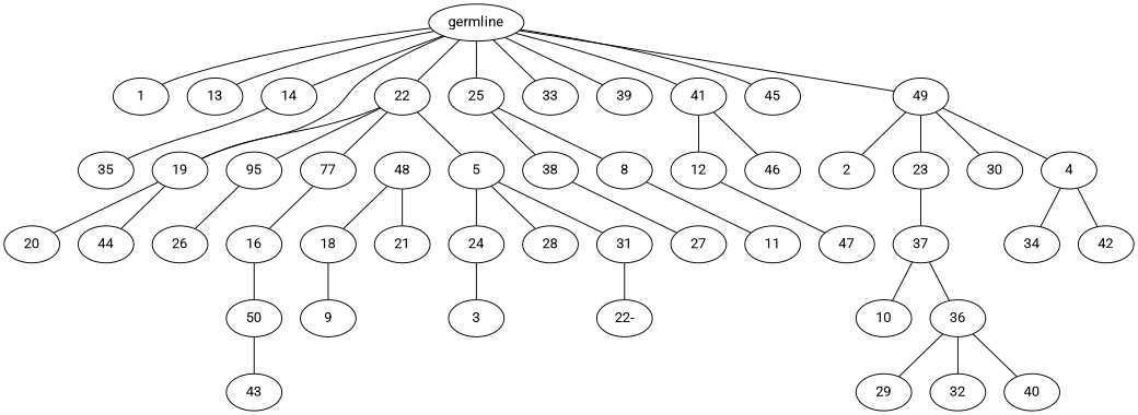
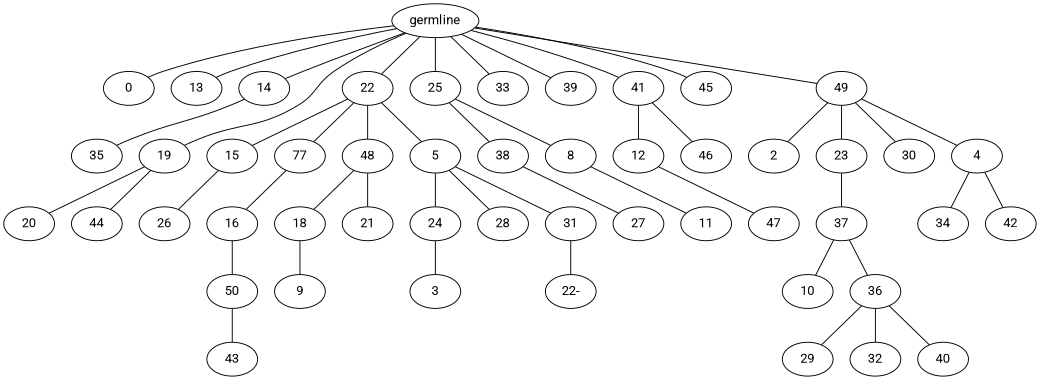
  graph {
    fontname=Roboto
    node [fontname=Roboto]
    edge [fontname=Roboto]
    n1 [label=germline]
-   n2 [label=1]
+   n2 [label=0]
    n3 [label=13]
    n4 [label=14]
    n5 [label=19]
    n6 [label=22]
    n7 [label=25]
    n8 [label=33]
    n9 [label=39]
    n10 [label=41]
    n11 [label=45]
    n12 [label=49]
    n13 [label=35]
    n14 [label=20]
    n15 [label=44]
-   n16 [label=95]
+   n16 [label=15]
    n17 [label=77]
    n18 [label=48]
    n19 [label=5]
    n20 [label=38]
    n21 [label=8]
    n22 [label=12]
    n23 [label=46]
    n24 [label=2]
    n25 [label=23]
    n26 [label=30]
    n27 [label=4]
    n28 [label=26]
    n29 [label=16]
    n30 [label=18]
    n31 [label=21]
    n32 [label=24]
    n33 [label=28]
    n34 [label=31]
    n35 [label=50]
    n36 [label=43]
    n37 [label=9]
    n38 [label=3]
    n39 [label="22-"]
    n40 [label=27]
    n41 [label=11]
    n42 [label=47]
    n43 [label=37]
    n44 [label=34]
    n45 [label=42]
    n46 [label=10]
    n47 [label=36]
    n48 [label=29]
    n49 [label=32]
    n50 [label=40]
    n1 -- n2
    n1 -- n3
    n1 -- n4
    n1 -- n5
    n1 -- n6
    n1 -- n7
    n1 -- n8
    n1 -- n9
    n1 -- n10
    n1 -- n11
    n1 -- n12
    n4 -- n13
    n5 -- n14
    n5 -- n15
    n6 -- n16
    n6 -- n17
-   n6 -- n5
+   n6 -- n18
    n6 -- n19
    n7 -- n20
    n7 -- n21
    n10 -- n22
    n10 -- n23
    n12 -- n24
    n12 -- n25
    n12 -- n26
    n12 -- n27
    n16 -- n28
    n17 -- n29
    n18 -- n30
    n18 -- n31
    n19 -- n32
    n19 -- n33
    n19 -- n34
    n20 -- n40
    n21 -- n41
    n22 -- n42
    n25 -- n43
    n27 -- n44
    n27 -- n45
    n29 -- n35
    n30 -- n37
    n32 -- n38
    n34 -- n39
    n35 -- n36
    n43 -- n46
    n43 -- n47
    n47 -- n48
    n47 -- n49
    n47 -- n50
  }
